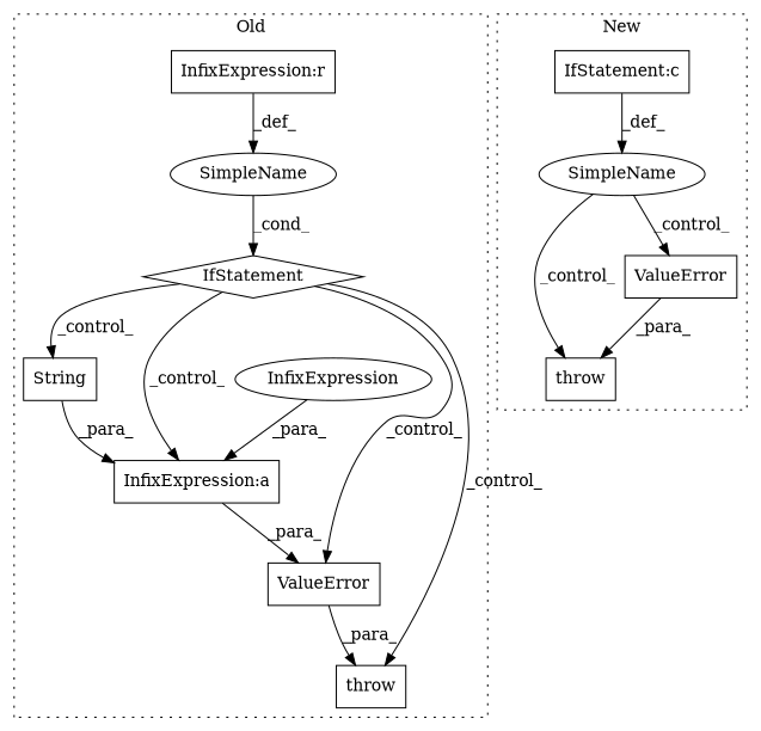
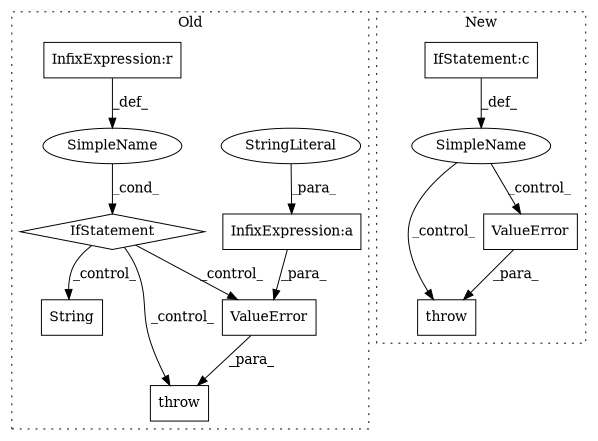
  digraph {
    node [a=32 shape=box]
    n1 [l="7,1" label=String s="1158,1179"]
    n2 [a=27 l=3 label="InfixExpression:a" s=1155]
-   n3 [a=45 l=54 label=InfixExpression s=1101 shape=ellipse]
+   n3 [a=45 l=54 label=StringLiteral s=1101 shape=ellipse]
    n4 [a=53 l=6 label=throw s=1084]
    n5 [l="11,1" label=ValueError s="1090,1180"]
    n6 [a=42 label=SimpleName shape=ellipse]
    n7 [a=25 l="4,2" label=IfStatement s="572,622" shape=diamond]
    n8 [a=27 l=4 label="InfixExpression:r" s=591]
    n9 [a=53 l=6 label=throw s=373]
    n10 [l=12 label=ValueError s=379]
    n11 [a=42 label=SimpleName shape=ellipse]
    n12 [a=27 l=4 label="IfStatement:c" s=339]
    subgraph cluster_1 {
      label=Old
      style=dotted
      n1
      n2
      n3
      n4
      n5
      n6
      n7
      n8
    }
    subgraph cluster_2 {
      label=New
      style=dotted
      n9
      n10
      n11
      n12
    }
-   n1 -> n2 [label=_para_]
    n2 -> n5 [label=_para_]
    n3 -> n2 [label=_para_]
    n5 -> n4 [label=_para_]
    n6 -> n7 [label=_cond_]
    n7 -> n1 [label=_control_]
-   n7 -> n2 [label=_control_]
    n7 -> n4 [label=_control_]
    n7 -> n5 [label=_control_]
    n8 -> n6 [label=_def_]
    n10 -> n9 [label=_para_]
    n11 -> n9 [label=_control_]
    n11 -> n10 [label=_control_]
    n12 -> n11 [label=_def_]
  }
